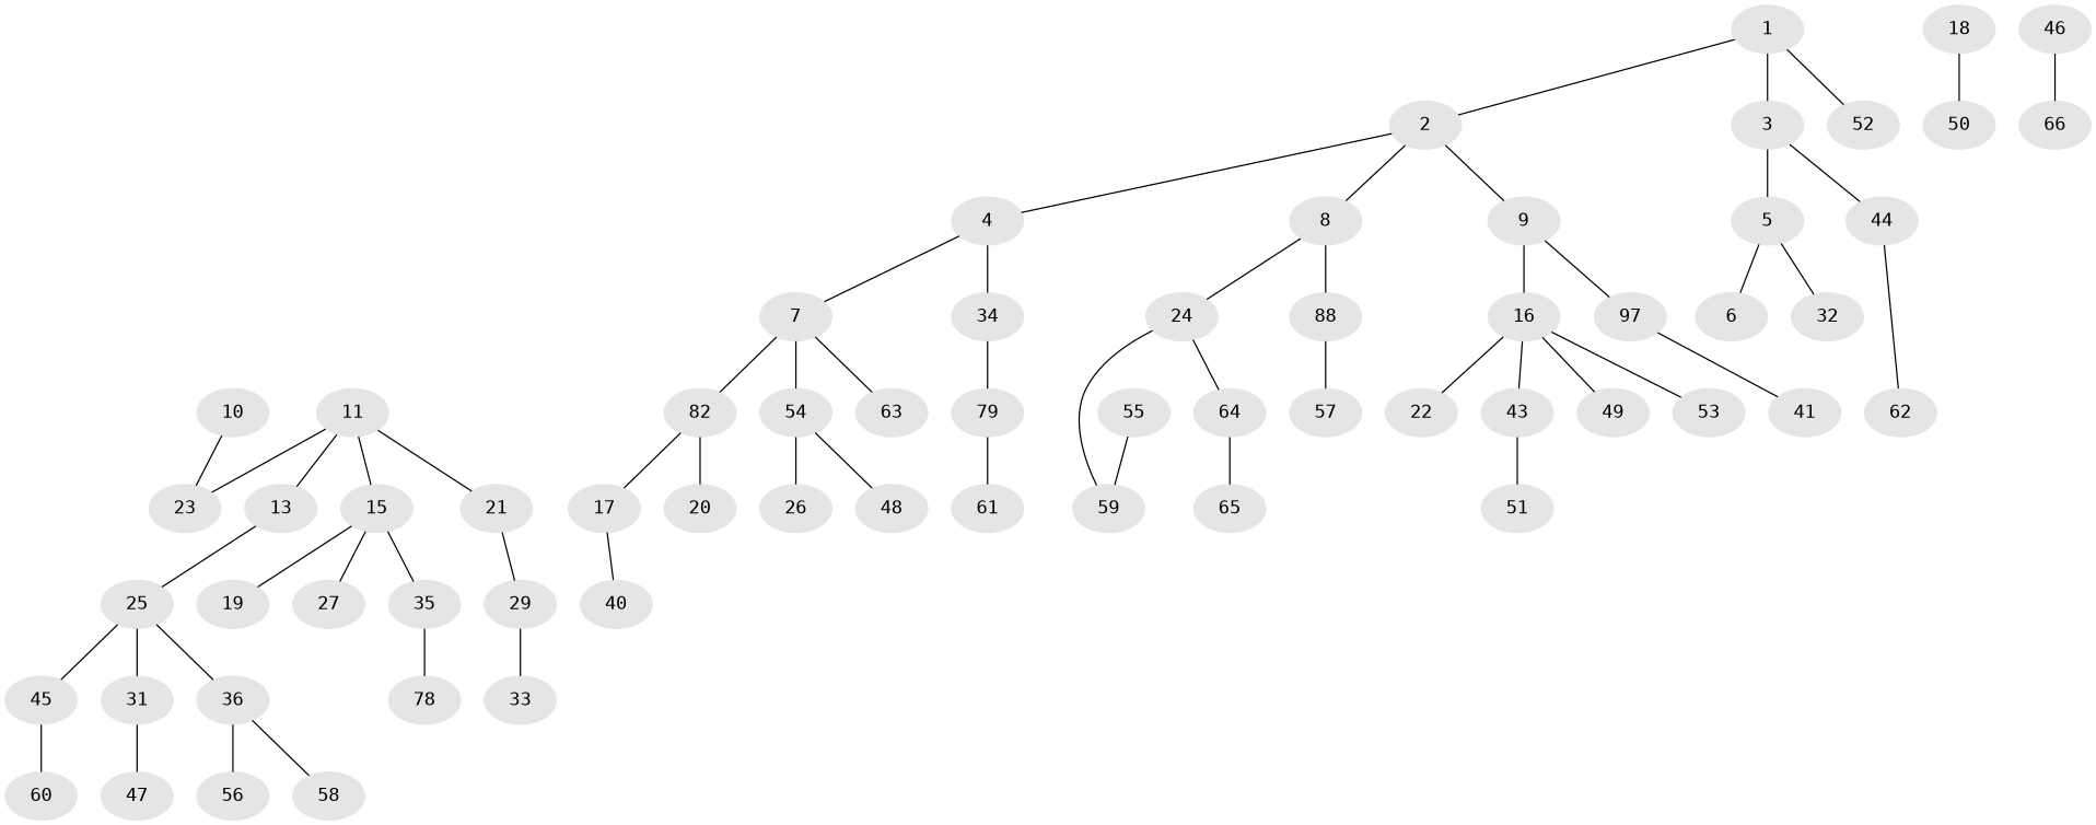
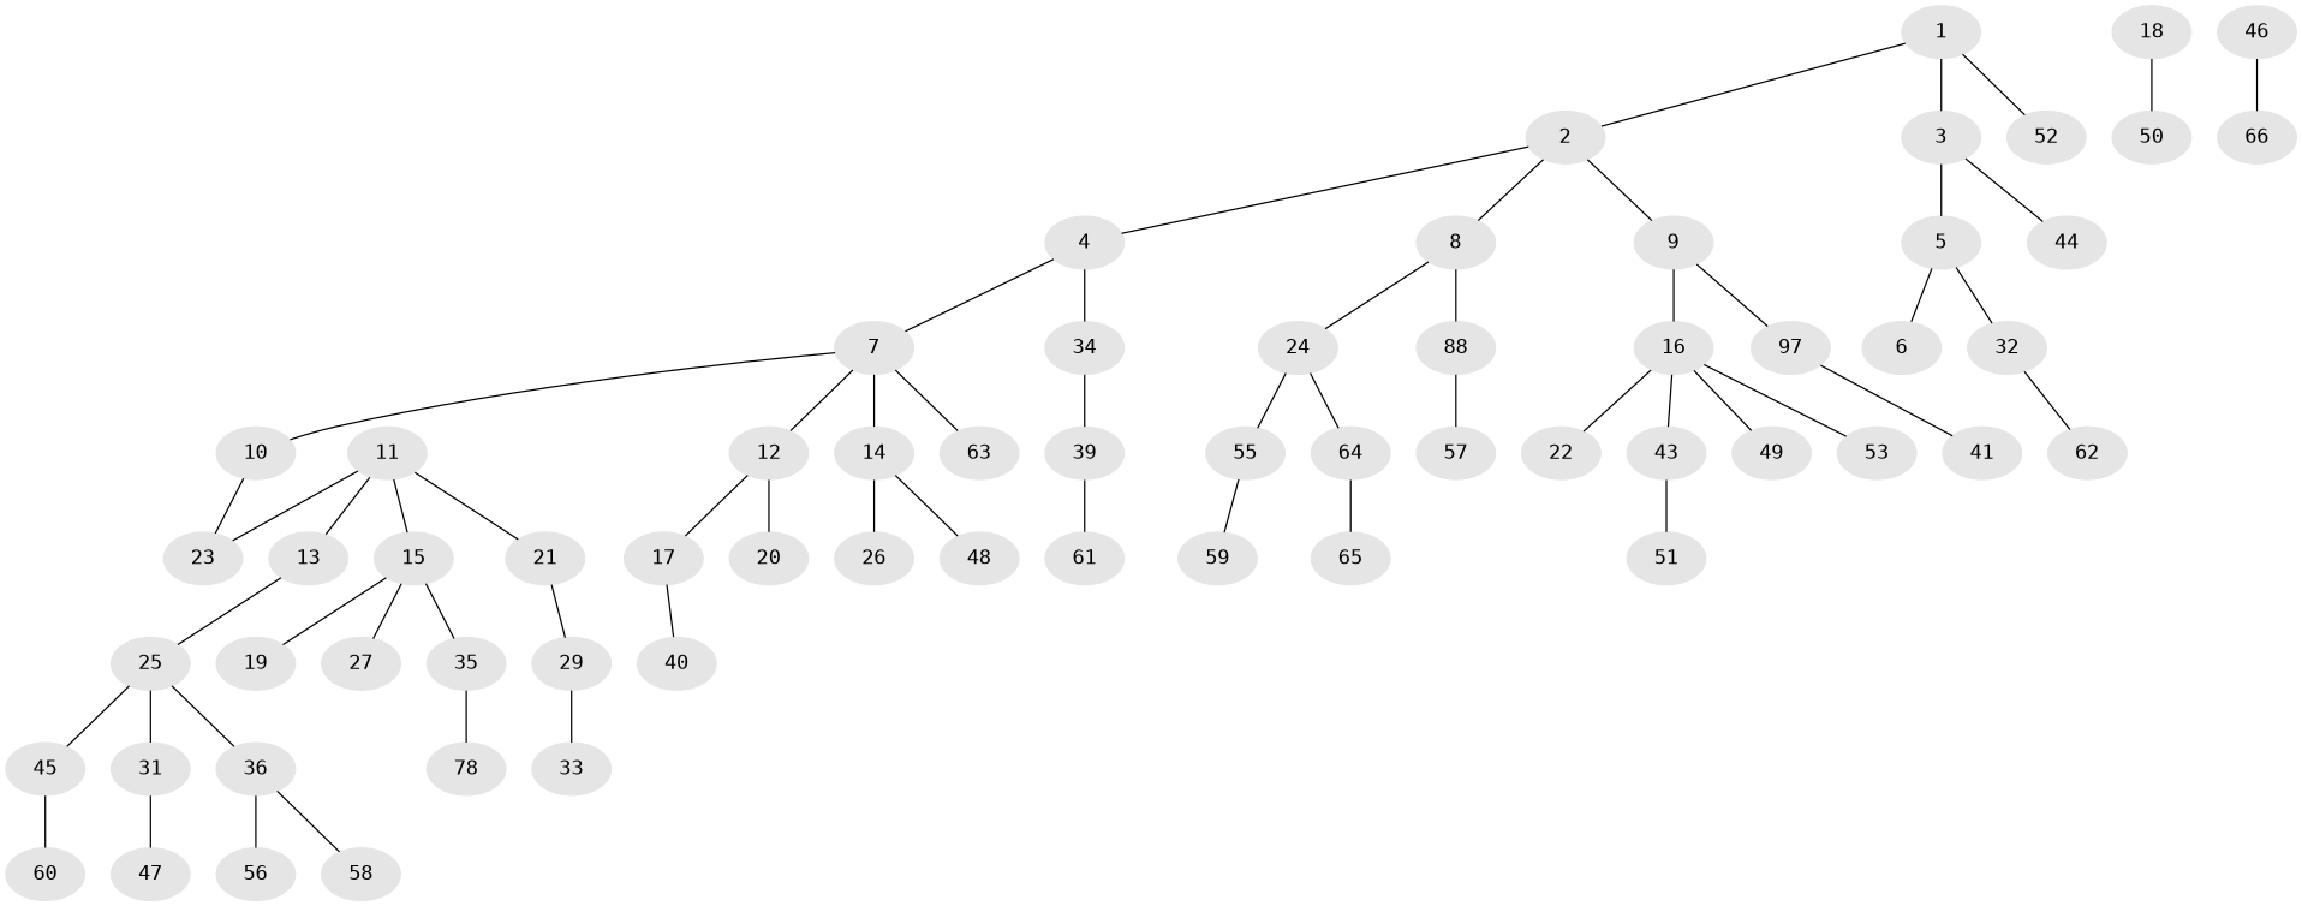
  graph {
    fontname="DejaVu Sans Mono"
    node [color=gray90 fontname="DejaVu Sans Mono" style=filled]
    edge [fontname="DejaVu Sans Mono"]
    1
    2
    3
    52
    4
    8
    9
    5
    44
    7
    34
    24
    n13 [label=88]
    16
    n15 [label=97]
    6
    32
    62
    10
-   12 [label=82]
-   14 [label=54]
+   12
+   14
    63
-   39 [label=79]
+   39
    23
    17
    20
    26
    48
    55
    64
    57
    22
    43
    49
    53
    41
    11
    13
    15
    21
    25
    19
    27
    35
    29
    33
    40
    18
    50
    45
    31
    36
    n53 [label=78]
    51
    46
    66
    60
    59
    65
    47
    56
    58
    61
    1 -- 2
    1 -- 3
    1 -- 52
    2 -- 4
    2 -- 8
    2 -- 9
    3 -- 5
    3 -- 44
    4 -- 7
    4 -- 34
    8 -- 24
    8 -- n13
    9 -- 16
    9 -- n15
    5 -- 6
    5 -- 32
-   44 -- 62
+   32 -- 62
+   7 -- 10
    7 -- 12
    7 -- 14
    7 -- 63
    34 -- 39
-   24 -- 59
+   24 -- 55
    24 -- 64
    n13 -- 57
    16 -- 22
    16 -- 43
    16 -- 49
    16 -- 53
    n15 -- 41
    10 -- 23
    12 -- 17
    12 -- 20
    14 -- 26
    14 -- 48
    39 -- 61
    17 -- 40
    55 -- 59
    64 -- 65
    43 -- 51
    11 -- 23
    11 -- 13
    11 -- 15
    11 -- 21
    13 -- 25
    15 -- 19
    15 -- 27
    15 -- 35
    21 -- 29
    25 -- 45
    25 -- 31
    25 -- 36
    35 -- n53
    29 -- 33
    18 -- 50
    45 -- 60
    31 -- 47
    36 -- 56
    36 -- 58
    46 -- 66
  }
